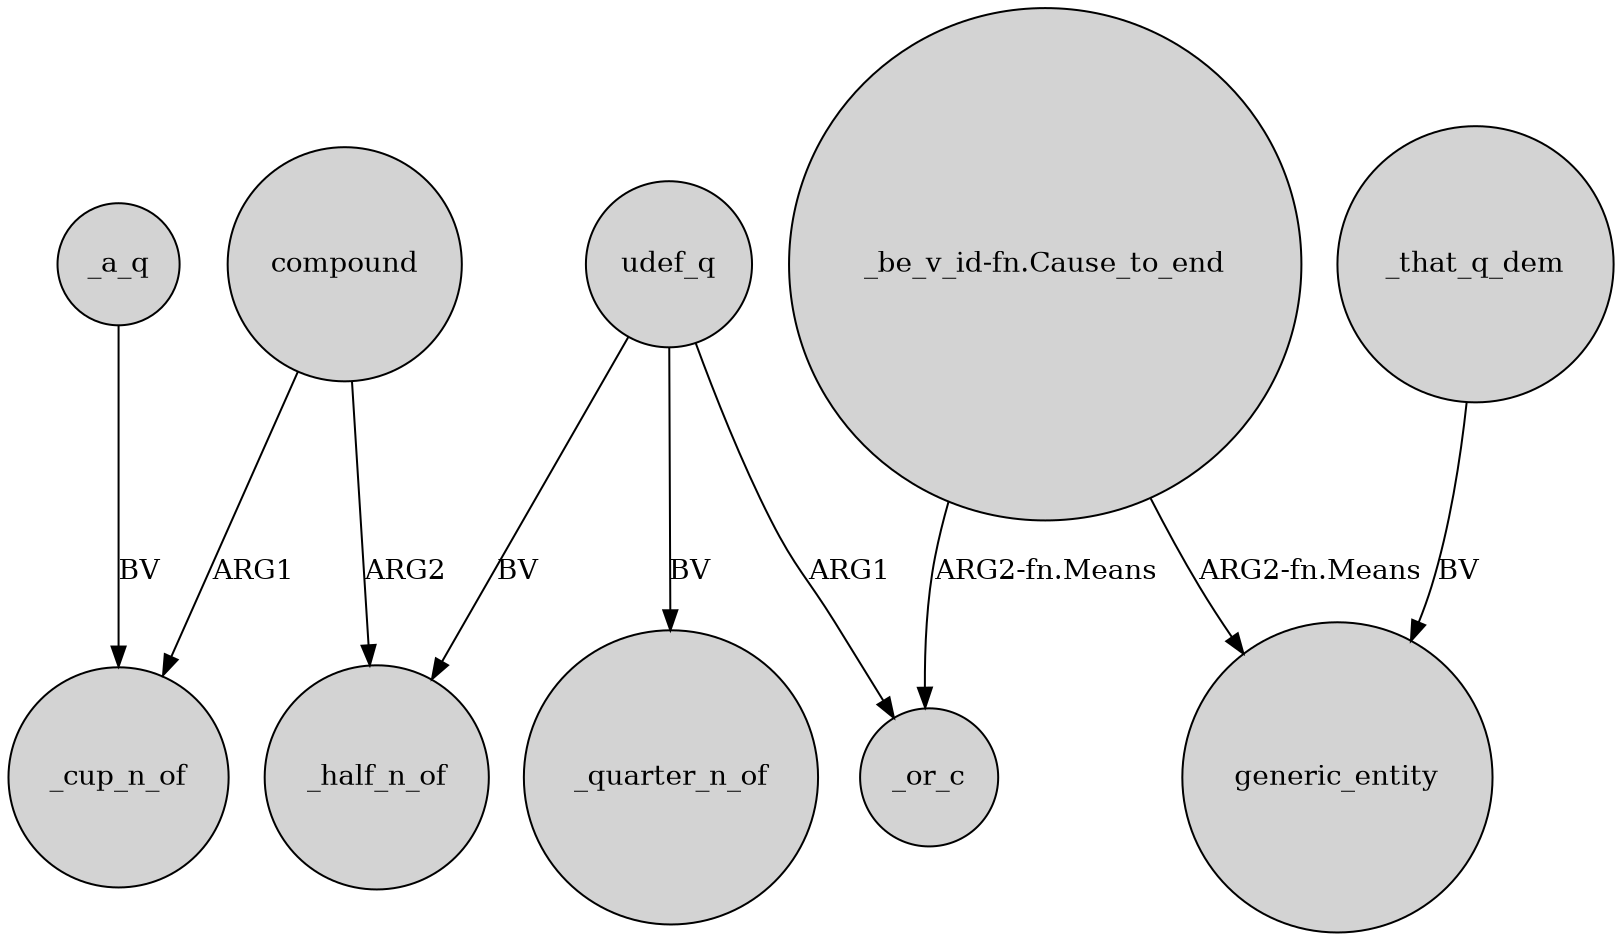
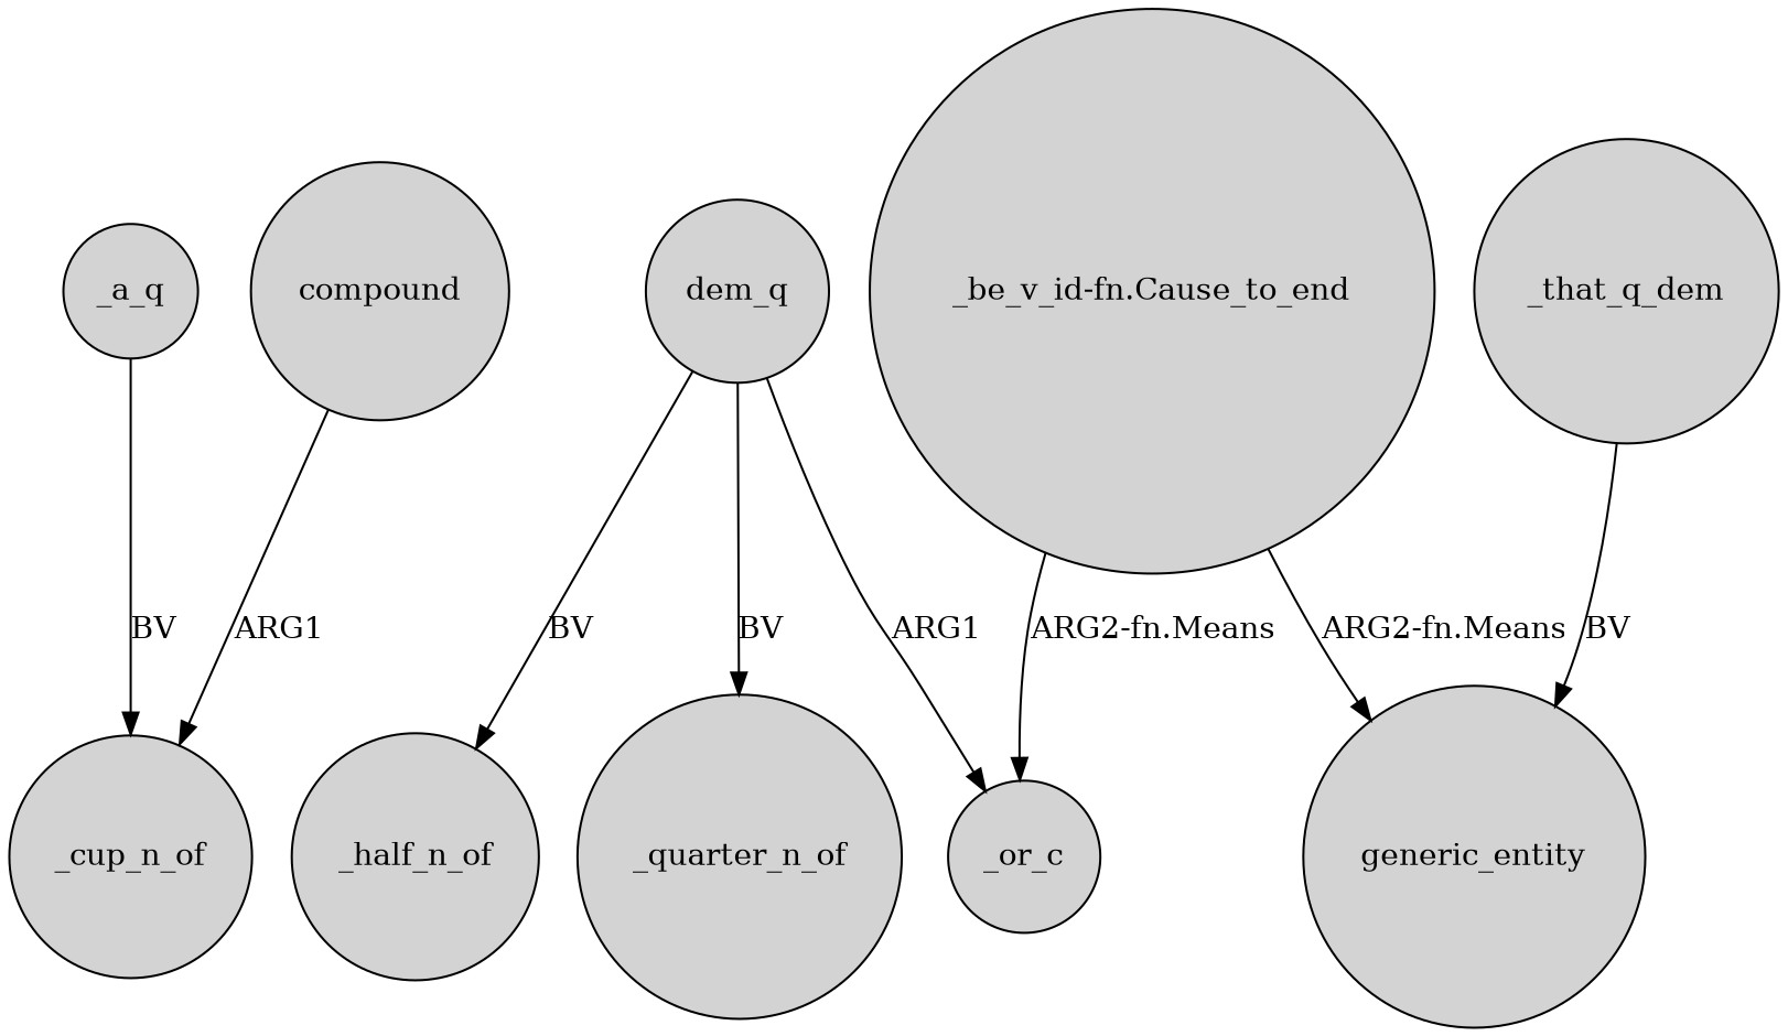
  digraph {
    node [shape=circle style=filled]
    compound
    _half_n_of
    _cup_n_of
    _a_q
    "_be_v_id-fn.Cause_to_end"
    generic_entity
    _or_c
    _that_q_dem
-   udef_q
+   udef_q [label=dem_q]
    _quarter_n_of
-   compound -> _half_n_of [label=ARG2]
    compound -> _cup_n_of [label=ARG1]
    _a_q -> _cup_n_of [label=BV]
    "_be_v_id-fn.Cause_to_end" -> generic_entity [label="ARG2-fn.Means"]
    "_be_v_id-fn.Cause_to_end" -> _or_c [label="ARG2-fn.Means"]
    _that_q_dem -> generic_entity [label=BV]
    udef_q -> _half_n_of [label=BV]
    udef_q -> _or_c [label=ARG1]
    udef_q -> _quarter_n_of [label=BV]
  }
